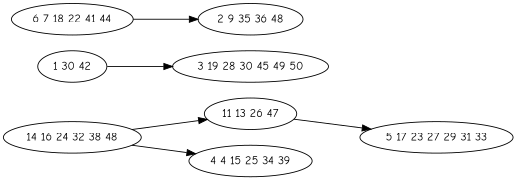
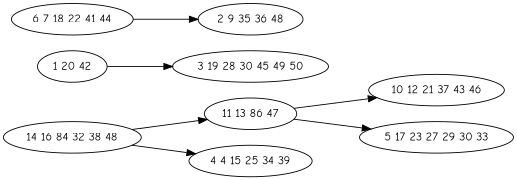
  digraph {
    fontname="Comic Neue"
    rankdir=LR
    node [fontname="Comic Neue"]
    edge [fontname="Comic Neue"]
-   n1 [label="14 16 24 32 38 48"]
-   n2 [label="11 13 26 47"]
+   n1 [label="14 16 84 32 38 48"]
+   n2 [label="11 13 86 47"]
    n3 [label="4 4 15 25 34 39"]
-   n4 [label="1 30 42"]
+   n4 [label="1 20 42"]
    n5 [label="3 19 28 30 45 49 50"]
-   n7 [label="5 17 23 27 29 31 33"]
+   n6 [label="10 12 21 37 43 46"]
+   n7 [label="5 17 23 27 29 30 33"]
    n8 [label="6 7 18 22 41 44"]
    n9 [label="2 9 35 36 48"]
    n1 -> n2
    n1 -> n3
+   n2 -> n6
    n2 -> n7
    n4 -> n5
    n8 -> n9
  }
